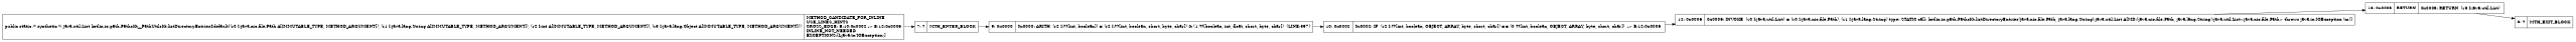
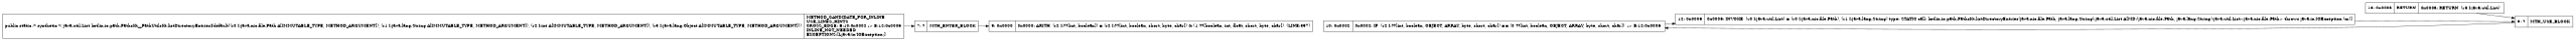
  digraph {
    rankdir=LR
    node [shape=record]
    n1 [label="{7\:\ ?|MTH_ENTER_BLOCK\l}"]
    n2 [label="{9\:\ 0x0000|0x0000: ARITH  (r2 I:??[int, boolean]) = (r2 I:??[int, boolean, short, byte, char]) & (1 ??[boolean, int, float, short, byte, char])  (LINE:397)\l}"]
    n3 [label="{10\:\ 0x0002|0x0002: IF  (r2 I:??[int, boolean, OBJECT, ARRAY, byte, short, char]) == (0 ??[int, boolean, OBJECT, ARRAY, byte, short, char])  \-\> B:12:0x0006 \l}"]
    n4 [label="{12\:\ 0x0006|0x0006: INVOKE  (r0 I:java.util.List) = (r0 I:java.nio.file.Path), (r1 I:java.lang.String) type: STATIC call: kotlin.io.path.PathsKt.listDirectoryEntries(java.nio.file.Path, java.lang.String):java.util.List A[MD:(java.nio.file.Path, java.lang.String):java.util.List\<java.nio.file.Path\> throws java.io.IOException (m)]\l}"]
    n5 [label="{13\:\ 0x000a|RETURN\l|0x000a: RETURN  (r8 I:java.util.List) \l}"]
-   n6 [label="{8\:\ ?|MTH_EXIT_BLOCK\l}"]
+   n6 [label="{8\:\ ?|MTH_USE_BLOCK\l}"]
    n7 [label="{public static \/* synthetic *\/ java.util.List kotlin.io.path.PathsKt__PathUtilsKt.listDirectoryEntries$default((r0 I:java.nio.file.Path A[IMMUTABLE_TYPE, METHOD_ARGUMENT]), (r1 I:java.lang.String A[IMMUTABLE_TYPE, METHOD_ARGUMENT]), (r2 I:int A[IMMUTABLE_TYPE, METHOD_ARGUMENT]), (r3 I:java.lang.Object A[IMMUTABLE_TYPE, METHOD_ARGUMENT]))  | METHOD_CANDIDATE_FOR_INLINE\lUSE_LINES_HINTS\lCROSS_EDGE: B:10:0x0002 \-\> B:12:0x0006\lINLINE_NOT_NEEDED\lEXCEPTIONS:[Ljava\/io\/IOException;]\l}"]
    n1 -> n2
-   n2 -> n3
+   n6 -> n3
    n3 -> n4
-   n4 -> n5
+   n4 -> n6
    n5 -> n6
    n7 -> n1
  }
